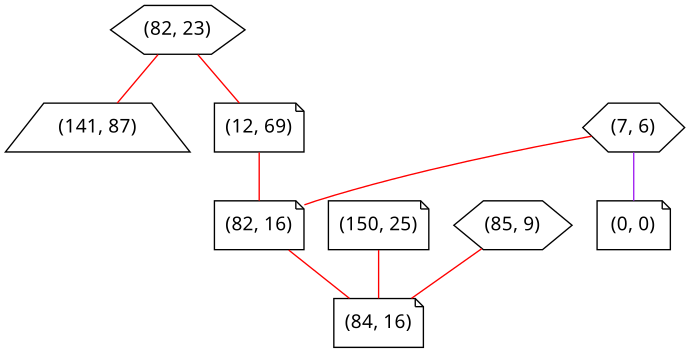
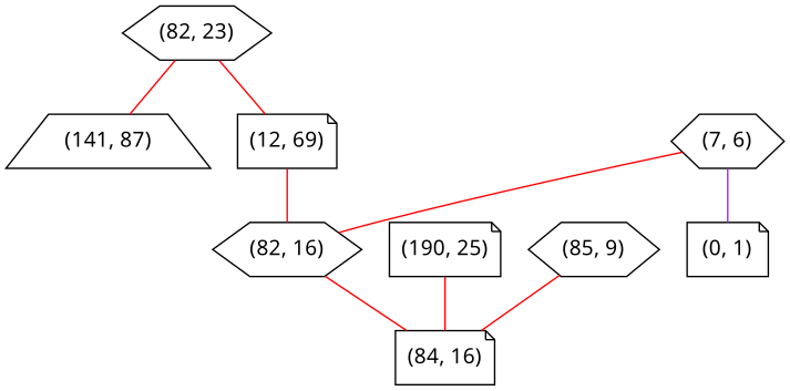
  graph {
    fontname="Noto Sans"
    node [fontname="Noto Sans" shape=hexagon]
    edge [color=red fontname="Noto Sans" weight=1]
    "(82, 23)"
    "(141, 87)" [shape=trapezium]
    "(12, 69)" [shape=note]
-   "(82, 16)" [shape=note]
+   "(82, 16)"
    "(84, 16)" [shape=note]
-   "(150, 25)" [shape=note]
+   "(150, 25)" [shape=note label="(190, 25)"]
    "(85, 9)"
    "(7, 6)"
-   "(0, 0)" [shape=note]
+   "(0, 0)" [shape=note label="(0, 1)"]
    "(82, 23)" -- "(141, 87)"
    "(82, 23)" -- "(12, 69)"
    "(12, 69)" -- "(82, 16)"
    "(82, 16)" -- "(84, 16)"
    "(150, 25)" -- "(84, 16)"
    "(85, 9)" -- "(84, 16)"
    "(7, 6)" -- "(82, 16)"
    "(7, 6)" -- "(0, 0)" [color=purple weight=4]
  }
